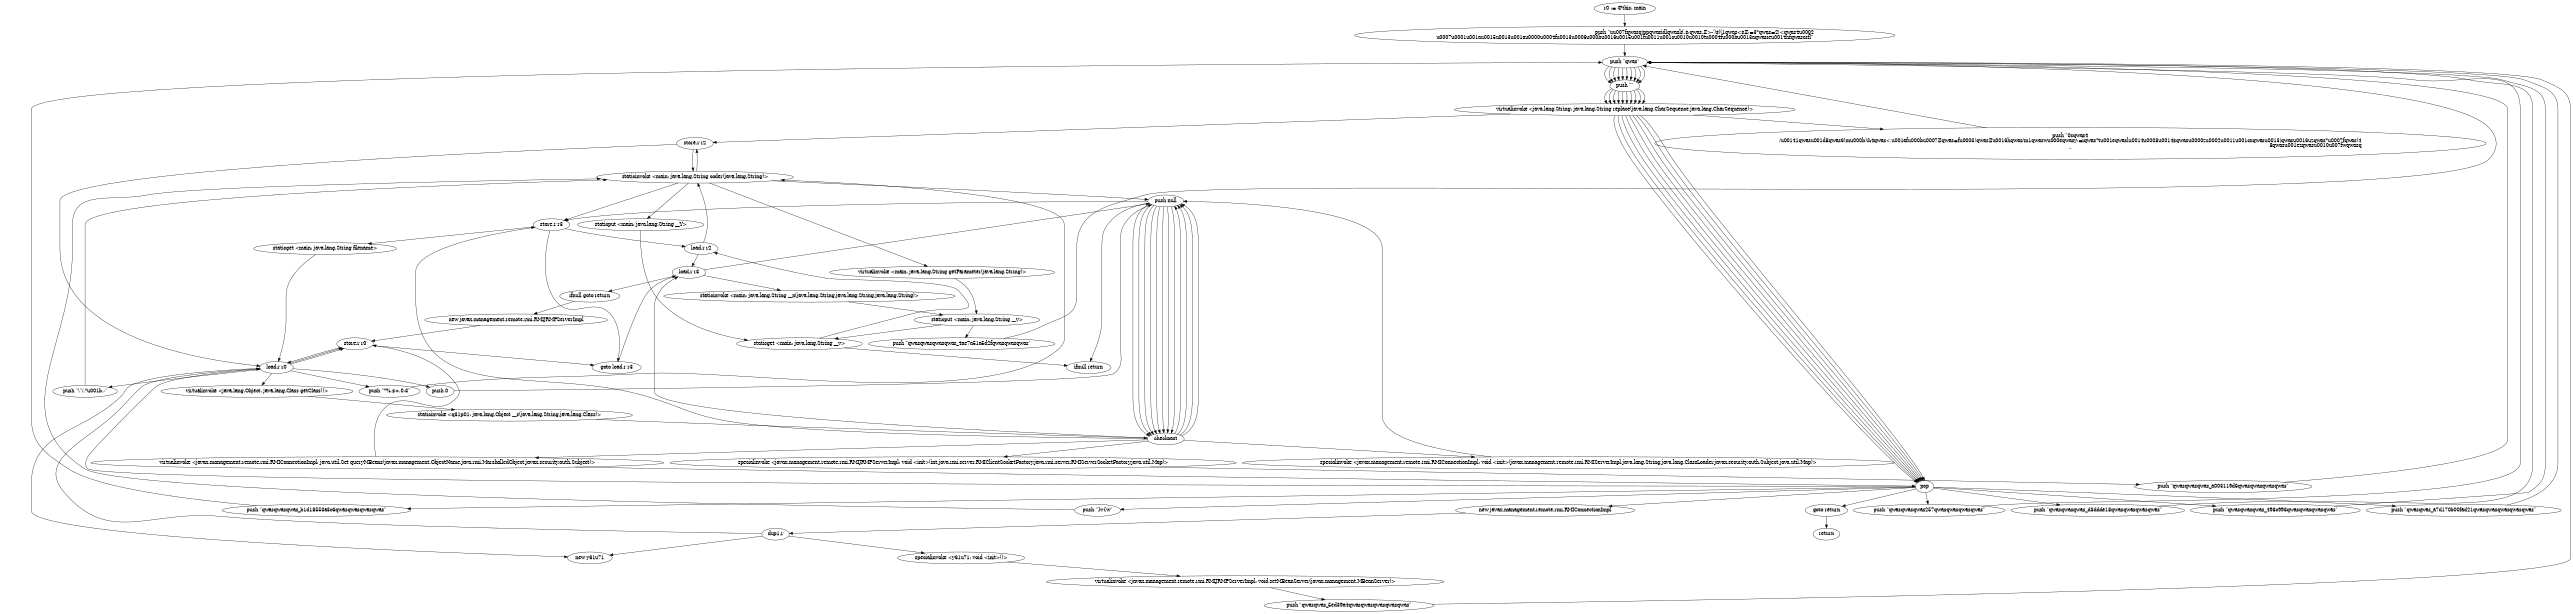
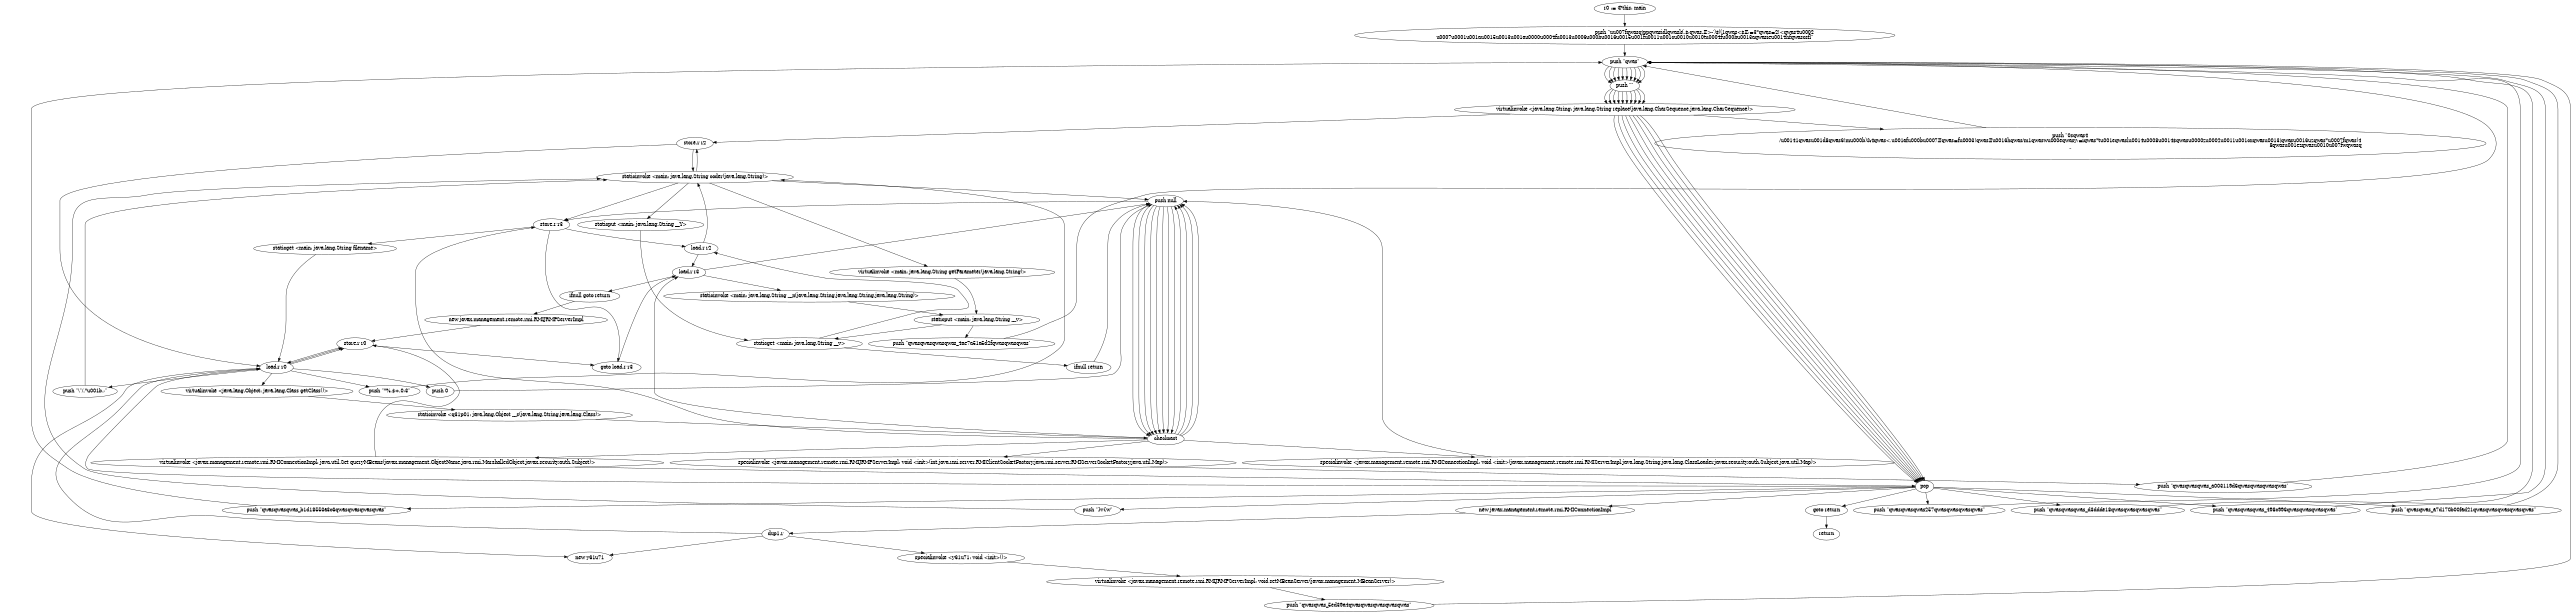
  digraph {
    "r0 := @this: main"
    "push \"u\u007fqwasq|ppqwasidlqwask(,$;qwas.#>-\')$((1qwas<$#;=3*qwas=2!<qwas4\u0002\r\u0007\u0001\u001a\u0015\u0013\u001a\u0000\u0004\f\u0013\u0006\u000b\u0016\u0015\u001f\u0011\u001c\u0010\u0010\t\u0004\f\u000b\u0013aqwasie\u0014hfqwascsfl\""
    "push \"qwas\""
    "push \"\""
    "virtualinvoke <java.lang.String: java.lang.String replace(java.lang.CharSequence,java.lang.CharSequence)>"
    "push \"0sqwas4\n/\u00141qwas\u001d8qwas6!m\u000b)&4qwas<,\u001a\f\u000b\u0007#qwas=f\u0003!qwas#\u0016hqwas/m1qwasw\u000eqwasy;=iqwas*\t\u001eqwasl\u0014\u0008\u0014$qwas\u0000z\u0002\u0011\u001cxqwas\u0013|qwas\u0016uzqwas*\u0007fqwas(4\r8qwas\u001ezqwas\u0010\u007fwqwasq\r\""
    "store.r r2"
    pop
    "staticinvoke <main: java.lang.String coder(java.lang.String)>"
    "load.r r0"
    "push \"qwasqwasqwas_b1d18553a3c6qwasqwasqwasqwas\""
    "push \"qwasqwasqwas257qwasqwasqwasqwas\""
    "push \"}v{w\""
    "push \"qwasqwasqwas_d3ddde18qwasqwasqwasqwas\""
    "push \"qwasqwasqwas_498c996qwasqwasqwasqwas\""
    "push \"qwasqwas_a7d170b00fad21qwasqwasqwasqwasqwas\""
    "new javax.management.remote.rmi.RMIConnectionImpl"
    "goto return"
    "store.r r3"
    "virtualinvoke <main: java.lang.String getParameter(java.lang.String)>"
    "staticput <main: java.lang.String __Y>"
    "push null"
    "push \"\\\"/.*\u001b,;\""
    "store.r r0"
    "push 0"
    "new y61u71"
    "push \"*%,$+.0;3\""
    "virtualinvoke <java.lang.Object: java.lang.Class getClass()>"
    "load.r r2"
    "staticget <main: java.lang.String filename>"
    "goto load.r r3"
    "staticput <main: java.lang.String __v>"
    "staticget <main: java.lang.String __v>"
    checkcast
    "load.r r3"
    "staticinvoke <main: java.lang.String __n(java.lang.String,java.lang.String,java.lang.String)>"
    "ifnull goto return"
    "staticinvoke <q31p01: java.lang.Object __s(java.lang.String,java.lang.Class)>"
    "push \"qwasqwasqwasqwas_4ae7a51a5d2fqwasqwasqwas\""
    "ifnull return"
    "new javax.management.remote.rmi.RMIJRMPServerImpl"
    "dup1.r"
    return
    "specialinvoke <javax.management.remote.rmi.RMIJRMPServerImpl: void <init>(int,java.rmi.server.RMIClientSocketFactory,java.rmi.server.RMIServerSocketFactory,java.util.Map)>"
    "specialinvoke <javax.management.remote.rmi.RMIConnectionImpl: void <init>(javax.management.remote.rmi.RMIServerImpl,java.lang.String,java.lang.ClassLoader,javax.security.auth.Subject,java.util.Map)>"
    "virtualinvoke <javax.management.remote.rmi.RMIConnectionImpl: java.util.Set queryMBeans(javax.management.ObjectName,java.rmi.MarshalledObject,javax.security.auth.Subject)>"
    "push \"qwasqwasqwas_a003119d6qwasqwasqwasqwas\""
    "specialinvoke <y61u71: void <init>()>"
    "virtualinvoke <javax.management.remote.rmi.RMIJRMPServerImpl: void setMBeanServer(javax.management.MBeanServer)>"
    "push \"qwasqwas_5ed39a4qwasqwasqwasqwasqwas\""
    "r0 := @this: main" -> "push \"u\u007fqwasq|ppqwasidlqwask(,$;qwas.#>-\')$((1qwas<$#;=3*qwas=2!<qwas4\u0002\r\u0007\u0001\u001a\u0015\u0013\u001a\u0000\u0004\f\u0013\u0006\u000b\u0016\u0015\u001f\u0011\u001c\u0010\u0010\t\u0004\f\u000b\u0013aqwasie\u0014hfqwascsfl\""
    "push \"u\u007fqwasq|ppqwasidlqwask(,$;qwas.#>-\')$((1qwas<$#;=3*qwas=2!<qwas4\u0002\r\u0007\u0001\u001a\u0015\u0013\u001a\u0000\u0004\f\u0013\u0006\u000b\u0016\u0015\u001f\u0011\u001c\u0010\u0010\t\u0004\f\u000b\u0013aqwasie\u0014hfqwascsfl\"" -> "push \"qwas\""
    "push \"qwas\"" -> "push \"\""
    "push \"qwas\"" -> "push \"\""
    "push \"qwas\"" -> "push \"\""
    "push \"qwas\"" -> "push \"\""
    "push \"qwas\"" -> "push \"\""
    "push \"qwas\"" -> "push \"\""
    "push \"qwas\"" -> "push \"\""
    "push \"qwas\"" -> "push \"\""
    "push \"qwas\"" -> "push \"\""
    "push \"qwas\"" -> "push \"\""
    "push \"\"" -> "virtualinvoke <java.lang.String: java.lang.String replace(java.lang.CharSequence,java.lang.CharSequence)>"
    "push \"\"" -> "virtualinvoke <java.lang.String: java.lang.String replace(java.lang.CharSequence,java.lang.CharSequence)>"
    "push \"\"" -> "virtualinvoke <java.lang.String: java.lang.String replace(java.lang.CharSequence,java.lang.CharSequence)>"
    "push \"\"" -> "virtualinvoke <java.lang.String: java.lang.String replace(java.lang.CharSequence,java.lang.CharSequence)>"
    "push \"\"" -> "virtualinvoke <java.lang.String: java.lang.String replace(java.lang.CharSequence,java.lang.CharSequence)>"
    "push \"\"" -> "virtualinvoke <java.lang.String: java.lang.String replace(java.lang.CharSequence,java.lang.CharSequence)>"
    "push \"\"" -> "virtualinvoke <java.lang.String: java.lang.String replace(java.lang.CharSequence,java.lang.CharSequence)>"
    "push \"\"" -> "virtualinvoke <java.lang.String: java.lang.String replace(java.lang.CharSequence,java.lang.CharSequence)>"
    "push \"\"" -> "virtualinvoke <java.lang.String: java.lang.String replace(java.lang.CharSequence,java.lang.CharSequence)>"
    "push \"\"" -> "virtualinvoke <java.lang.String: java.lang.String replace(java.lang.CharSequence,java.lang.CharSequence)>"
    "virtualinvoke <java.lang.String: java.lang.String replace(java.lang.CharSequence,java.lang.CharSequence)>" -> "push \"0sqwas4\n/\u00141qwas\u001d8qwas6!m\u000b)&4qwas<,\u001a\f\u000b\u0007#qwas=f\u0003!qwas#\u0016hqwas/m1qwasw\u000eqwasy;=iqwas*\t\u001eqwasl\u0014\u0008\u0014$qwas\u0000z\u0002\u0011\u001cxqwas\u0013|qwas\u0016uzqwas*\u0007fqwas(4\r8qwas\u001ezqwas\u0010\u007fwqwasq\r\""
    "virtualinvoke <java.lang.String: java.lang.String replace(java.lang.CharSequence,java.lang.CharSequence)>" -> "store.r r2"
    "virtualinvoke <java.lang.String: java.lang.String replace(java.lang.CharSequence,java.lang.CharSequence)>" -> pop
    "virtualinvoke <java.lang.String: java.lang.String replace(java.lang.CharSequence,java.lang.CharSequence)>" -> pop
    "virtualinvoke <java.lang.String: java.lang.String replace(java.lang.CharSequence,java.lang.CharSequence)>" -> pop
    "virtualinvoke <java.lang.String: java.lang.String replace(java.lang.CharSequence,java.lang.CharSequence)>" -> pop
    "virtualinvoke <java.lang.String: java.lang.String replace(java.lang.CharSequence,java.lang.CharSequence)>" -> pop
    "virtualinvoke <java.lang.String: java.lang.String replace(java.lang.CharSequence,java.lang.CharSequence)>" -> pop
    "virtualinvoke <java.lang.String: java.lang.String replace(java.lang.CharSequence,java.lang.CharSequence)>" -> pop
    "virtualinvoke <java.lang.String: java.lang.String replace(java.lang.CharSequence,java.lang.CharSequence)>" -> pop
    "push \"0sqwas4\n/\u00141qwas\u001d8qwas6!m\u000b)&4qwas<,\u001a\f\u000b\u0007#qwas=f\u0003!qwas#\u0016hqwas/m1qwasw\u000eqwasy;=iqwas*\t\u001eqwasl\u0014\u0008\u0014$qwas\u0000z\u0002\u0011\u001cxqwas\u0013|qwas\u0016uzqwas*\u0007fqwas(4\r8qwas\u001ezqwas\u0010\u007fwqwasq\r\"" -> "push \"qwas\""
    "store.r r2" -> "staticinvoke <main: java.lang.String coder(java.lang.String)>"
    "store.r r2" -> "load.r r0"
    pop -> "load.r r0"
    pop -> "push \"qwasqwasqwas_b1d18553a3c6qwasqwasqwasqwas\""
    pop -> "push \"qwasqwasqwas257qwasqwasqwasqwas\""
    pop -> "push \"}v{w\""
    pop -> "push \"qwasqwasqwas_d3ddde18qwasqwasqwasqwas\""
    pop -> "push \"qwasqwasqwas_498c996qwasqwasqwasqwas\""
    pop -> "push \"qwasqwas_a7d170b00fad21qwasqwasqwasqwasqwas\""
    pop -> "new javax.management.remote.rmi.RMIConnectionImpl"
    pop -> "goto return"
    "staticinvoke <main: java.lang.String coder(java.lang.String)>" -> "store.r r2"
    "staticinvoke <main: java.lang.String coder(java.lang.String)>" -> "store.r r3"
    "staticinvoke <main: java.lang.String coder(java.lang.String)>" -> "virtualinvoke <main: java.lang.String getParameter(java.lang.String)>"
    "staticinvoke <main: java.lang.String coder(java.lang.String)>" -> "staticput <main: java.lang.String __Y>"
    "staticinvoke <main: java.lang.String coder(java.lang.String)>" -> "push null"
    "load.r r0" -> "push \"\\\"/.*\u001b,;\""
    "load.r r0" -> "store.r r0"
    "load.r r0" -> "store.r r0"
    "load.r r0" -> "push 0"
    "load.r r0" -> "new y61u71"
    "load.r r0" -> "push \"*%,$+.0;3\""
    "load.r r0" -> "virtualinvoke <java.lang.Object: java.lang.Class getClass()>"
    "push \"qwasqwasqwas_b1d18553a3c6qwasqwasqwasqwas\"" -> "push \"qwas\""
    "push \"qwasqwasqwas257qwasqwasqwasqwas\"" -> "push \"qwas\""
    "push \"}v{w\"" -> "staticinvoke <main: java.lang.String coder(java.lang.String)>"
    "push \"qwasqwasqwas_d3ddde18qwasqwasqwasqwas\"" -> "push \"qwas\""
    "push \"qwasqwasqwas_498c996qwasqwasqwasqwas\"" -> "push \"qwas\""
    "push \"qwasqwas_a7d170b00fad21qwasqwasqwasqwasqwas\"" -> "push \"qwas\""
    "new javax.management.remote.rmi.RMIConnectionImpl" -> "dup1.r"
    "goto return" -> return
    "store.r r3" -> "load.r r2"
    "store.r r3" -> "staticget <main: java.lang.String filename>"
    "store.r r3" -> "goto load.r r3"
    "virtualinvoke <main: java.lang.String getParameter(java.lang.String)>" -> "staticput <main: java.lang.String __v>"
    "staticput <main: java.lang.String __Y>" -> "staticget <main: java.lang.String __v>"
    "push null" -> "store.r r3"
    "push null" -> checkcast
    "push null" -> checkcast
    "push null" -> checkcast
    "push null" -> checkcast
    "push null" -> checkcast
    "push null" -> checkcast
    "push null" -> checkcast
    "push null" -> checkcast
    "push \"\\\"/.*\u001b,;\"" -> "staticinvoke <main: java.lang.String coder(java.lang.String)>"
    "store.r r0" -> "load.r r0"
    "store.r r0" -> "goto load.r r3"
    "push 0" -> "push null"
    "push \"*%,$+.0;3\"" -> "staticinvoke <main: java.lang.String coder(java.lang.String)>"
    "virtualinvoke <java.lang.Object: java.lang.Class getClass()>" -> "staticinvoke <q31p01: java.lang.Object __s(java.lang.String,java.lang.Class)>"
    "load.r r2" -> "staticinvoke <main: java.lang.String coder(java.lang.String)>"
    "load.r r2" -> "load.r r3"
    "staticget <main: java.lang.String filename>" -> "load.r r0"
    "goto load.r r3" -> "load.r r3"
    "staticput <main: java.lang.String __v>" -> "staticget <main: java.lang.String __v>"
    "staticput <main: java.lang.String __v>" -> "push \"qwasqwasqwasqwas_4ae7a51a5d2fqwasqwasqwas\""
    "staticget <main: java.lang.String __v>" -> "load.r r2"
    "staticget <main: java.lang.String __v>" -> "ifnull return"
    checkcast -> "store.r r3"
    checkcast -> "push null"
    checkcast -> "push null"
    checkcast -> "push null"
    checkcast -> "push null"
    checkcast -> "load.r r3"
    checkcast -> "specialinvoke <javax.management.remote.rmi.RMIJRMPServerImpl: void <init>(int,java.rmi.server.RMIClientSocketFactory,java.rmi.server.RMIServerSocketFactory,java.util.Map)>"
    checkcast -> "specialinvoke <javax.management.remote.rmi.RMIConnectionImpl: void <init>(javax.management.remote.rmi.RMIServerImpl,java.lang.String,java.lang.ClassLoader,javax.security.auth.Subject,java.util.Map)>"
    checkcast -> "virtualinvoke <javax.management.remote.rmi.RMIConnectionImpl: java.util.Set queryMBeans(javax.management.ObjectName,java.rmi.MarshalledObject,javax.security.auth.Subject)>"
    "load.r r3" -> "push null"
    "load.r r3" -> "staticinvoke <main: java.lang.String __n(java.lang.String,java.lang.String,java.lang.String)>"
    "load.r r3" -> "ifnull goto return"
    "staticinvoke <main: java.lang.String __n(java.lang.String,java.lang.String,java.lang.String)>" -> "staticput <main: java.lang.String __v>"
    "ifnull goto return" -> "new javax.management.remote.rmi.RMIJRMPServerImpl"
    "staticinvoke <q31p01: java.lang.Object __s(java.lang.String,java.lang.Class)>" -> checkcast
    "push \"qwasqwasqwasqwas_4ae7a51a5d2fqwasqwasqwas\"" -> "push \"qwas\""
-   "push null" -> "ifnull return"
+   "ifnull return" -> "push null"
    "new javax.management.remote.rmi.RMIJRMPServerImpl" -> "store.r r0"
    "dup1.r" -> "load.r r0"
    "dup1.r" -> "new y61u71"
    "dup1.r" -> "specialinvoke <y61u71: void <init>()>"
    "specialinvoke <javax.management.remote.rmi.RMIJRMPServerImpl: void <init>(int,java.rmi.server.RMIClientSocketFactory,java.rmi.server.RMIServerSocketFactory,java.util.Map)>" -> "push \"qwasqwasqwas_a003119d6qwasqwasqwasqwas\""
    "specialinvoke <javax.management.remote.rmi.RMIConnectionImpl: void <init>(javax.management.remote.rmi.RMIServerImpl,java.lang.String,java.lang.ClassLoader,javax.security.auth.Subject,java.util.Map)>" -> "push null"
    "virtualinvoke <javax.management.remote.rmi.RMIConnectionImpl: java.util.Set queryMBeans(javax.management.ObjectName,java.rmi.MarshalledObject,javax.security.auth.Subject)>" -> pop
    "virtualinvoke <javax.management.remote.rmi.RMIConnectionImpl: java.util.Set queryMBeans(javax.management.ObjectName,java.rmi.MarshalledObject,javax.security.auth.Subject)>" -> "store.r r0"
    "push \"qwasqwasqwas_a003119d6qwasqwasqwasqwas\"" -> "push \"qwas\""
    "specialinvoke <y61u71: void <init>()>" -> "virtualinvoke <javax.management.remote.rmi.RMIJRMPServerImpl: void setMBeanServer(javax.management.MBeanServer)>"
    "virtualinvoke <javax.management.remote.rmi.RMIJRMPServerImpl: void setMBeanServer(javax.management.MBeanServer)>" -> "push \"qwasqwas_5ed39a4qwasqwasqwasqwasqwas\""
    "push \"qwasqwas_5ed39a4qwasqwasqwasqwasqwas\"" -> "push \"qwas\""
  }
